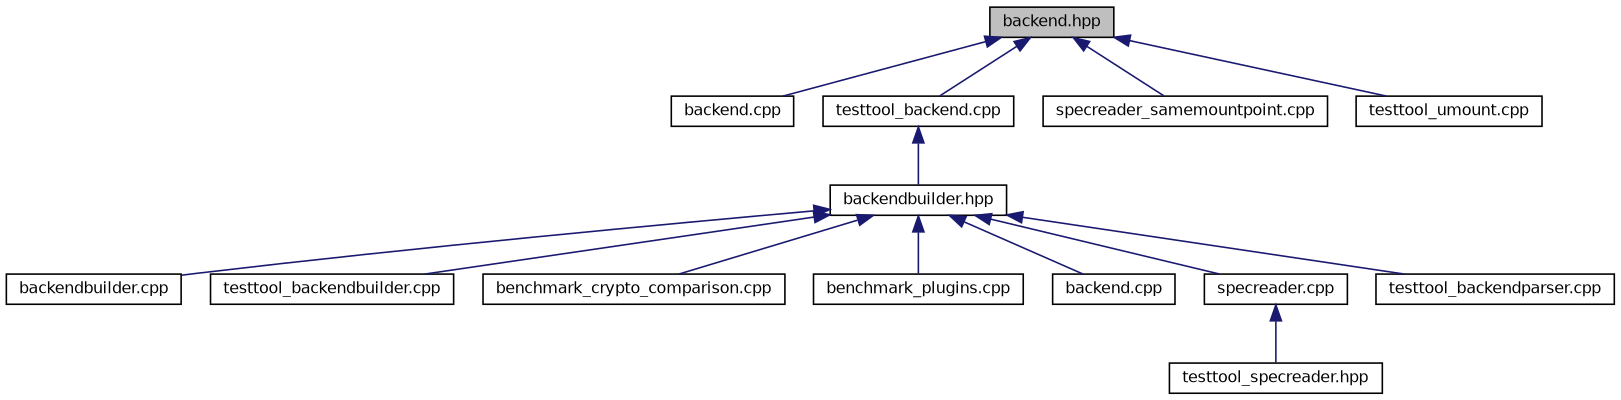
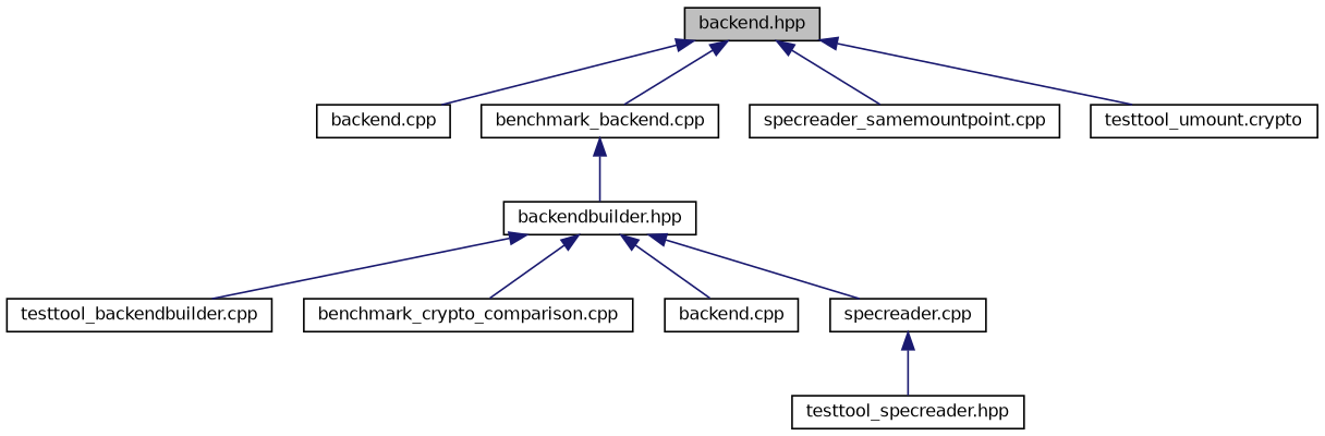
  digraph {
    node [color=black fillcolor=white fontname=Helvetica fontsize=10 shape=record style=filled]
    edge [color=midnightblue dir=back fontname=Helvetica fontsize=10 labelfontname=Helvetica labelfontsize=10 style=solid]
    n1 [fillcolor=grey75 fontcolor=black height=0.2 label="backend.hpp" width=0.4]
    n2 [height=0.2 label="backend.cpp" width=0.4]
-   n3 [height=0.2 label="testtool_backend.cpp" width=0.4]
+   n3 [height=0.2 label="benchmark_backend.cpp" width=0.4]
    n4 [height=0.2 label="specreader_samemountpoint.cpp" width=0.4]
-   n5 [height=0.2 label="testtool_umount.cpp" width=0.4]
+   n5 [height=0.2 label="testtool_umount.crypto" width=0.4]
    n6 [height=0.2 label="backendbuilder.hpp" width=0.4]
-   n7 [height=0.2 label="backendbuilder.cpp" width=0.4]
    n8 [height=0.2 label="testtool_backendbuilder.cpp" width=0.4]
    n9 [height=0.2 label="benchmark_crypto_comparison.cpp" width=0.4]
-   n10 [height=0.2 label="benchmark_plugins.cpp" width=0.4]
    n11 [height=0.2 label="backend.cpp" width=0.4]
    n12 [height=0.2 label="specreader.cpp" width=0.4]
-   n13 [height=0.2 label="testtool_backendparser.cpp" width=0.4]
    n14 [height=0.2 label="testtool_specreader.hpp" width=0.4]
    n1 -> n2
    n1 -> n3
    n1 -> n4
    n1 -> n5
    n3 -> n6
-   n6 -> n7
    n6 -> n8
    n6 -> n9
-   n6 -> n10
    n6 -> n11
    n6 -> n12
-   n6 -> n13
    n12 -> n14
  }
